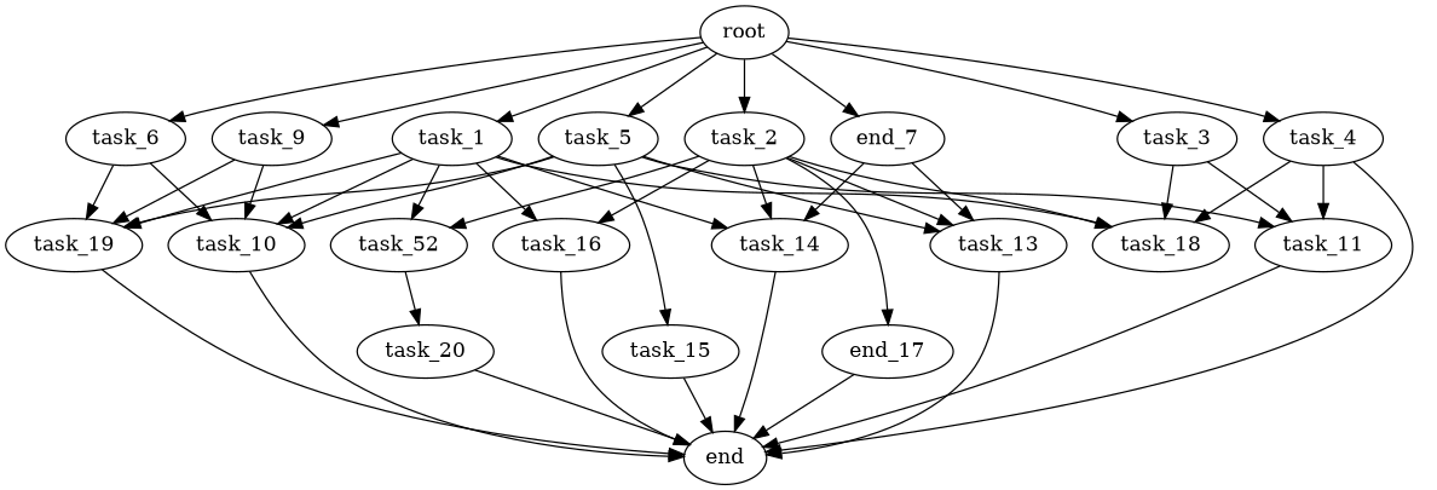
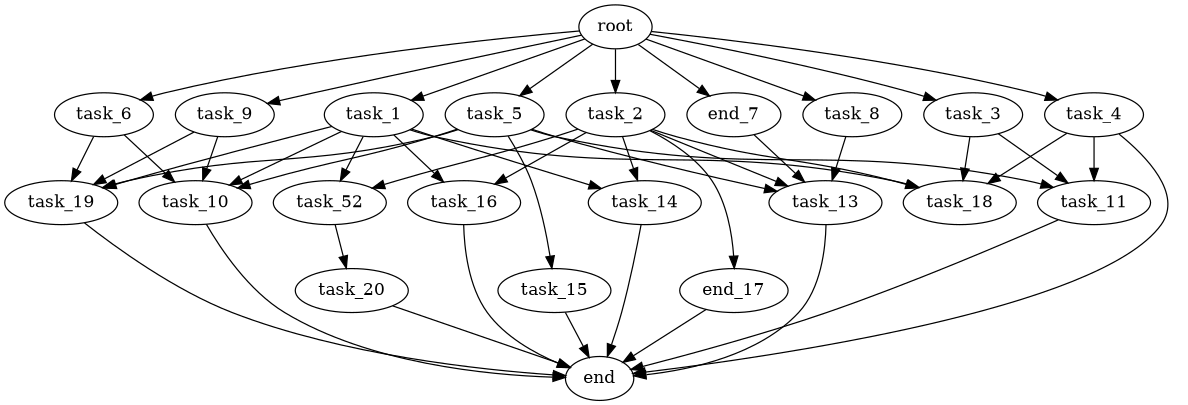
  digraph {
    root
    task_1
    task_2
    task_3
    task_4
    task_5
    task_6
    n8 [label=end_7]
+   task_8
    task_9
    task_10
    n12 [label=task_52]
    task_14
    task_16
    task_18
    task_19
    task_13
    n18 [label=end_17]
    task_11
    end
    task_15
    task_20
    root -> task_1
    root -> task_2
    root -> task_3
    root -> task_4
    root -> task_5
    root -> task_6
    root -> n8
+   root -> task_8
    root -> task_9
    task_1 -> task_10
    task_1 -> n12
    task_1 -> task_14
    task_1 -> task_16
    task_1 -> task_18
    task_1 -> task_19
    task_2 -> n12
    task_2 -> task_14
    task_2 -> task_16
    task_2 -> task_18
    task_2 -> task_13
    task_2 -> n18
    task_3 -> task_18
    task_3 -> task_11
    task_4 -> task_18
    task_4 -> task_11
    task_4 -> end
    task_5 -> task_10
    task_5 -> task_19
    task_5 -> task_13
    task_5 -> task_11
    task_5 -> task_15
    task_6 -> task_10
    task_6 -> task_19
-   n8 -> task_14
    n8 -> task_13
+   task_8 -> task_13
    task_9 -> task_10
    task_9 -> task_19
    task_10 -> end
    n12 -> task_20
    task_14 -> end
    task_16 -> end
    task_19 -> end
    task_13 -> end
    n18 -> end
    task_11 -> end
    task_15 -> end
    task_20 -> end
  }
